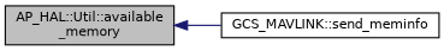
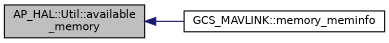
  digraph {
    rankdir=LR
    node [color=black fontname=Helvetica fontsize=10 shape=record style=filled]
    n1 [fillcolor=grey75 fontcolor=black height=0.2 label="AP_HAL::Util::available\l_memory" width=0.4]
-   n2 [fillcolor=white height=0.2 label="GCS_MAVLINK::send_meminfo" width=0.4]
+   n2 [fillcolor=white height=0.2 label="GCS_MAVLINK::memory_meminfo" width=0.4]
    n1 -> n2 [color=midnightblue dir=back fontname=Helvetica fontsize=10 labelfontname=Helvetica labelfontsize=10 style=solid]
  }
